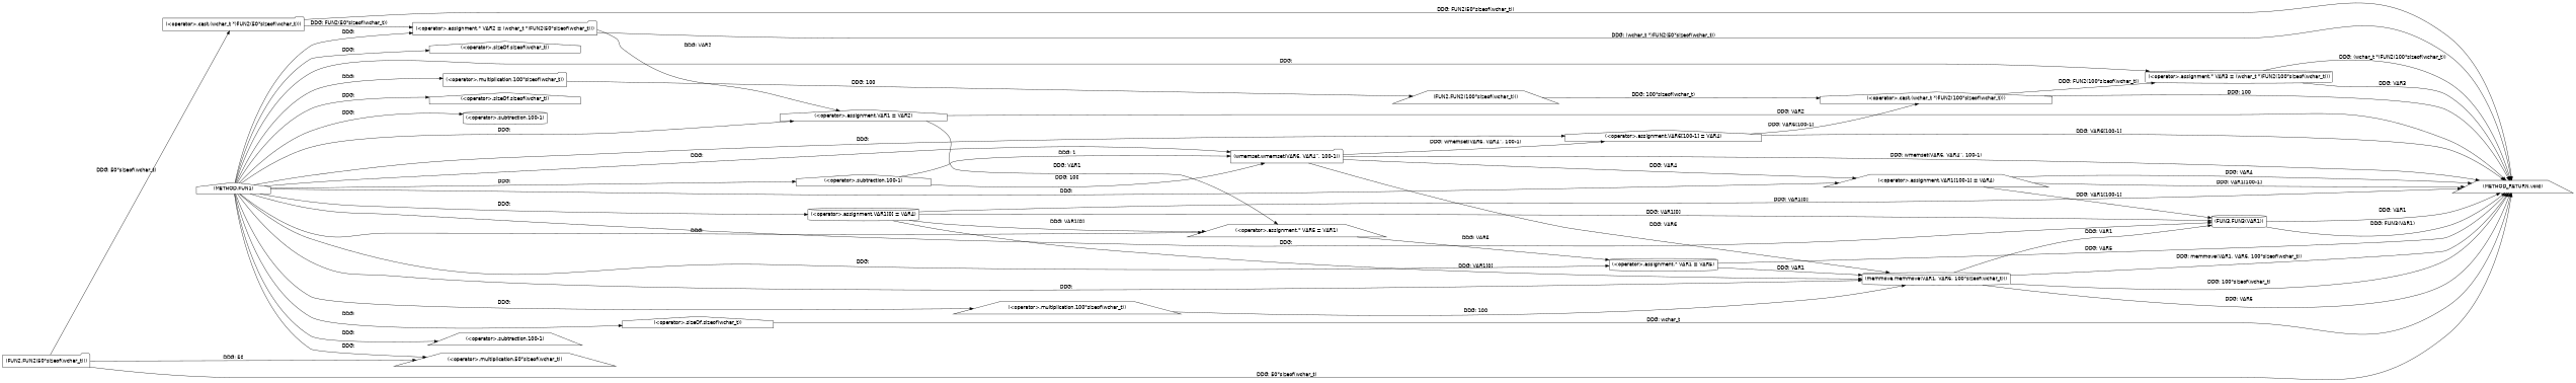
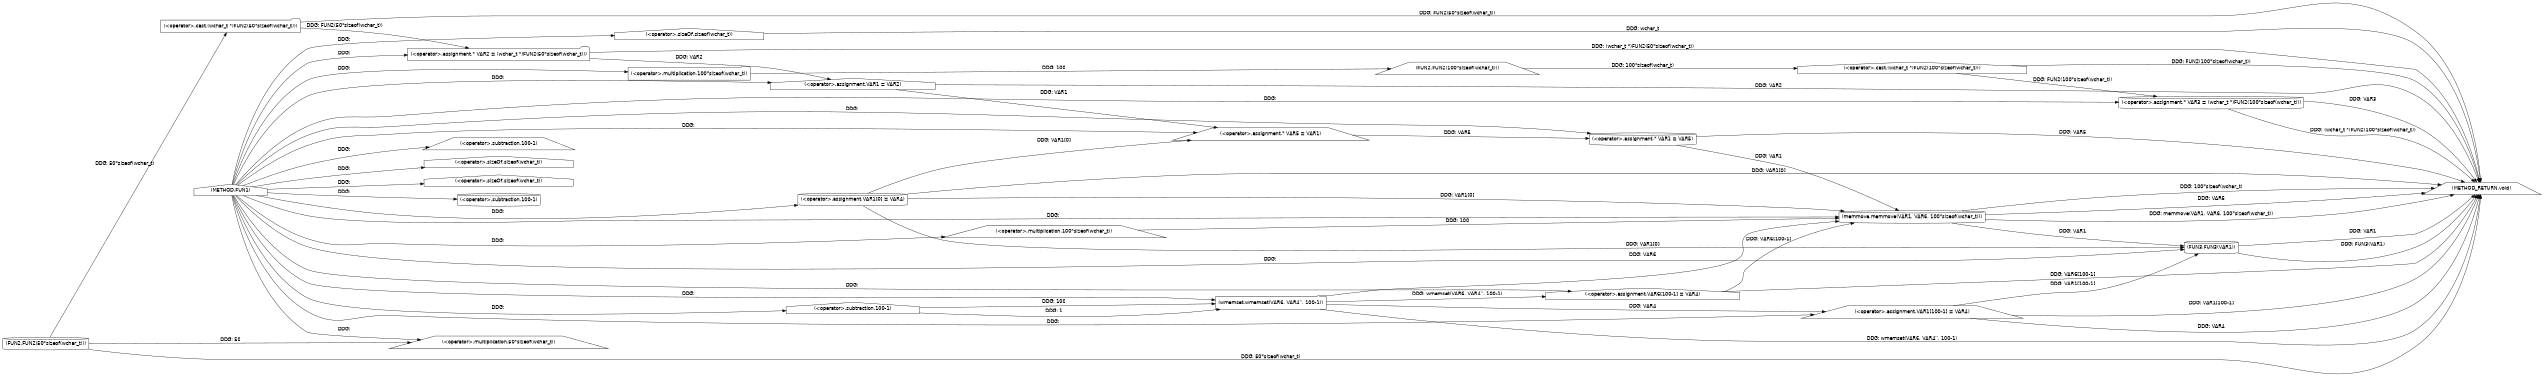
  digraph {
    fontname="DejaVu Sans"
    rankdir=LR
    node [fontname="DejaVu Sans" shape=house]
    edge [fontname="DejaVu Sans"]
    n1 [label="(METHOD,FUN1)"]
    n2 [label="(<operator>.assignment,* VAR2 = (wchar_t *)FUN2(50*sizeof(wchar_t)))" shape=folder]
    n3 [label="(<operator>.multiplication,50*sizeof(wchar_t))" shape=trapezium]
    n4 [label="(<operator>.sizeOf,sizeof(wchar_t))"]
    n5 [label="(<operator>.assignment,* VAR3 = (wchar_t *)FUN2(100*sizeof(wchar_t)))" shape=cylinder]
    n6 [label="(<operator>.multiplication,100*sizeof(wchar_t))" shape=folder]
    n7 [label="(<operator>.sizeOf,sizeof(wchar_t))"]
    n8 [label="(<operator>.assignment,VAR1 = VAR2)"]
    n9 [label="(<operator>.assignment,VAR1[0] = VAR4)" shape=cylinder]
    n10 [label="(<operator>.assignment,* VAR5 = VAR1)" shape=trapezium]
    n11 [label="(<operator>.assignment,* VAR1 = VAR5)" shape=cylinder]
    n12 [label="(wmemset,wmemset(VAR6, VAR4'', 100-1))" shape=folder]
    n13 [label="(<operator>.subtraction,100-1)"]
    n14 [label="(<operator>.assignment,VAR6[100-1] = VAR4)"]
    n15 [label="(<operator>.subtraction,100-1)" shape=cylinder]
    n16 [label="(memmove,memmove(VAR1, VAR6, 100*sizeof(wchar_t)))" shape=cylinder]
    n17 [label="(<operator>.multiplication,100*sizeof(wchar_t))" shape=trapezium]
    n18 [label="(<operator>.sizeOf,sizeof(wchar_t))"]
    n19 [label="(<operator>.assignment,VAR1[100-1] = VAR4)" shape=trapezium]
    n20 [label="(<operator>.subtraction,100-1)" shape=trapezium]
    n21 [label="(FUN3,FUN3(VAR1))" shape=cylinder]
    n22 [label="(METHOD_RETURN,void)" shape=trapezium]
    n23 [label="(FUN2,FUN2(100*sizeof(wchar_t)))" shape=trapezium]
    n24 [label="(<operator>.cast,(wchar_t *)FUN2(50*sizeof(wchar_t)))" shape=folder]
-   n25 [label="(FUN2,FUN2(50*sizeof(wchar_t)))" shape=folder]
+   n25 [label="(FUN2,FUN2(50*sizeof(wchar_t)))" shape=cylinder]
    n26 [label="(<operator>.cast,(wchar_t *)FUN2(100*sizeof(wchar_t)))"]
    n1 -> n2 [label="DDG: "]
    n1 -> n3 [label="DDG: "]
    n1 -> n4 [label="DDG: "]
    n1 -> n5 [label="DDG: "]
    n1 -> n6 [label="DDG: "]
    n1 -> n7 [label="DDG: "]
    n1 -> n8 [label="DDG: "]
    n1 -> n9 [label="DDG: "]
    n1 -> n10 [label="DDG: "]
    n1 -> n11 [label="DDG: "]
    n1 -> n12 [label="DDG: "]
    n1 -> n13 [label="DDG: "]
    n1 -> n14 [label="DDG: "]
    n1 -> n15 [label="DDG: "]
    n1 -> n16 [label="DDG: "]
    n1 -> n17 [label="DDG: "]
    n1 -> n18 [label="DDG: "]
    n1 -> n19 [label="DDG: "]
    n1 -> n20 [label="DDG: "]
    n1 -> n21 [label="DDG: "]
    n2 -> n8 [label="DDG: VAR2"]
    n2 -> n22 [label="DDG: (wchar_t *)FUN2(50*sizeof(wchar_t))"]
    n5 -> n22 [label="DDG: VAR3"]
    n5 -> n22 [label="DDG: (wchar_t *)FUN2(100*sizeof(wchar_t))"]
    n6 -> n23 [label="DDG: 100"]
    n8 -> n10 [label="DDG: VAR1"]
    n8 -> n22 [label="DDG: VAR2"]
    n9 -> n10 [label="DDG: VAR1[0]"]
    n9 -> n16 [label="DDG: VAR1[0]"]
    n9 -> n21 [label="DDG: VAR1[0]"]
    n9 -> n22 [label="DDG: VAR1[0]"]
    n10 -> n11 [label="DDG: VAR5"]
    n11 -> n16 [label="DDG: VAR1"]
    n11 -> n22 [label="DDG: VAR5"]
    n12 -> n14 [label="DDG: wmemset(VAR6, VAR4'', 100-1)"]
    n12 -> n16 [label="DDG: VAR6"]
    n12 -> n19 [label="DDG: VAR4"]
    n12 -> n22 [label="DDG: wmemset(VAR6, VAR4'', 100-1)"]
    n13 -> n12 [label="DDG: 100"]
    n13 -> n12 [label="DDG: 1"]
-   n14 -> n26 [label="DDG: VAR6[100-1]"]
+   n14 -> n16 [label="DDG: VAR6[100-1]"]
    n14 -> n22 [label="DDG: VAR6[100-1]"]
    n16 -> n21 [label="DDG: VAR1"]
    n16 -> n22 [label="DDG: VAR6"]
    n16 -> n22 [label="DDG: memmove(VAR1, VAR6, 100*sizeof(wchar_t))"]
    n16 -> n22 [label="DDG: 100*sizeof(wchar_t)"]
    n17 -> n16 [label="DDG: 100"]
    n18 -> n22 [label="DDG: wchar_t"]
    n19 -> n21 [label="DDG: VAR1[100-1]"]
    n19 -> n22 [label="DDG: VAR4"]
    n19 -> n22 [label="DDG: VAR1[100-1]"]
    n21 -> n22 [label="DDG: FUN3(VAR1)"]
    n21 -> n22 [label="DDG: VAR1"]
    n23 -> n26 [label="DDG: 100*sizeof(wchar_t)"]
    n24 -> n2 [label="DDG: FUN2(50*sizeof(wchar_t))"]
    n24 -> n22 [label="DDG: FUN2(50*sizeof(wchar_t))"]
    n25 -> n3 [label="DDG: 50"]
    n25 -> n22 [label="DDG: 50*sizeof(wchar_t)"]
    n25 -> n24 [label="DDG: 50*sizeof(wchar_t)"]
    n26 -> n5 [label="DDG: FUN2(100*sizeof(wchar_t))"]
-   n26 -> n22 [label="DDG: 100"]
+   n26 -> n22 [label="DDG: FUN2(100*sizeof(wchar_t))"]
  }
